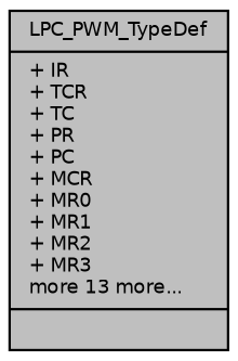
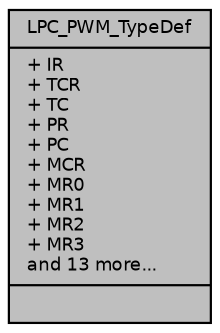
  digraph {
    fontname="DejaVu Sans"
-   n1 [color=black fillcolor=grey75 fontcolor=black fontname="DejaVu Sans" fontsize=8 height=0.2 label="{LPC_PWM_TypeDef\n|+ IR\l+ TCR\l+ TC\l+ PR\l+ PC\l+ MCR\l+ MR0\l+ MR1\l+ MR2\l+ MR3\lmore 13 more...\l|}" shape=record style=filled width=0.4]
+   n1 [color=black fillcolor=grey75 fontcolor=black fontname="DejaVu Sans" fontsize=8 height=0.2 label="{LPC_PWM_TypeDef\n|+ IR\l+ TCR\l+ TC\l+ PR\l+ PC\l+ MCR\l+ MR0\l+ MR1\l+ MR2\l+ MR3\land 13 more...\l|}" shape=record style=filled width=0.4]
  }
